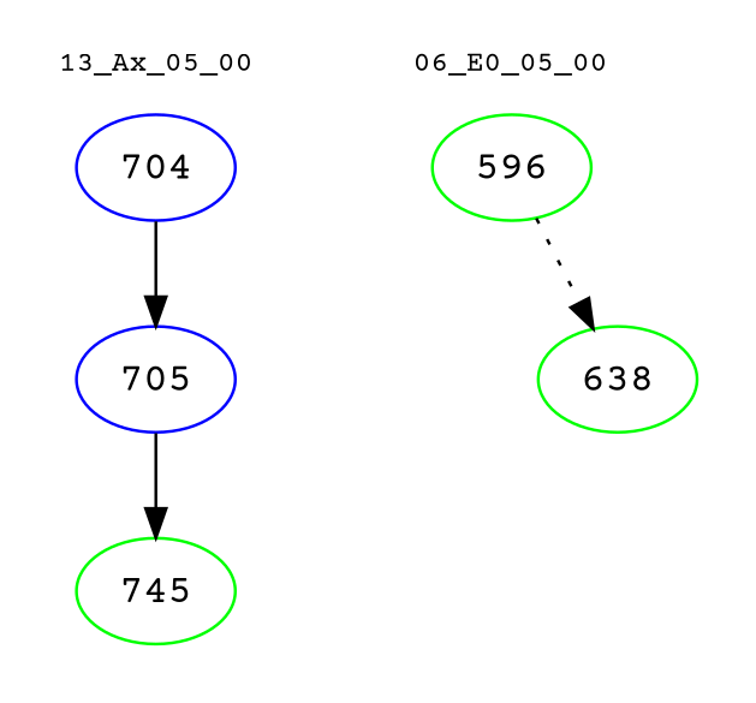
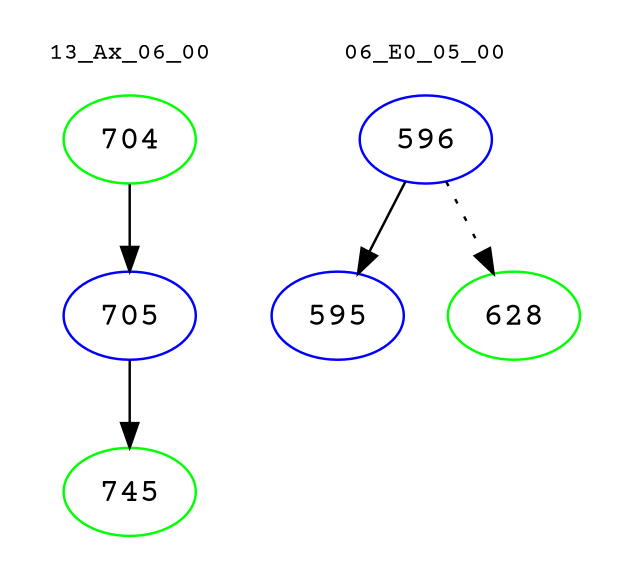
  digraph {
    fontname="Courier Prime"
    node [color=blue fontname="Courier Prime"]
    edge [color=black fontname="Courier Prime" style=solid]
    n1 [label=705]
-   n2 [label=704]
+   n2 [color=green label=704]
    n3 [color=green label=745]
-   n4 [color=green label=596]
-   n6 [color=green label=638]
+   n4 [label=596]
+   n5 [label=595]
+   n6 [color=green label=628]
    subgraph cluster_1 {
      color=white
      fontsize=10
-     label="13_Ax_05_00"
+     label="13_Ax_06_00"
      n1
      n2
      n3
    }
    subgraph cluster_2 {
      color=white
      fontsize=10
      label="06_E0_05_00"
      n4
+     n5
      n6
    }
    n1 -> n3
    n2 -> n1
+   n4 -> n5
    n4 -> n6 [style=dotted]
  }
